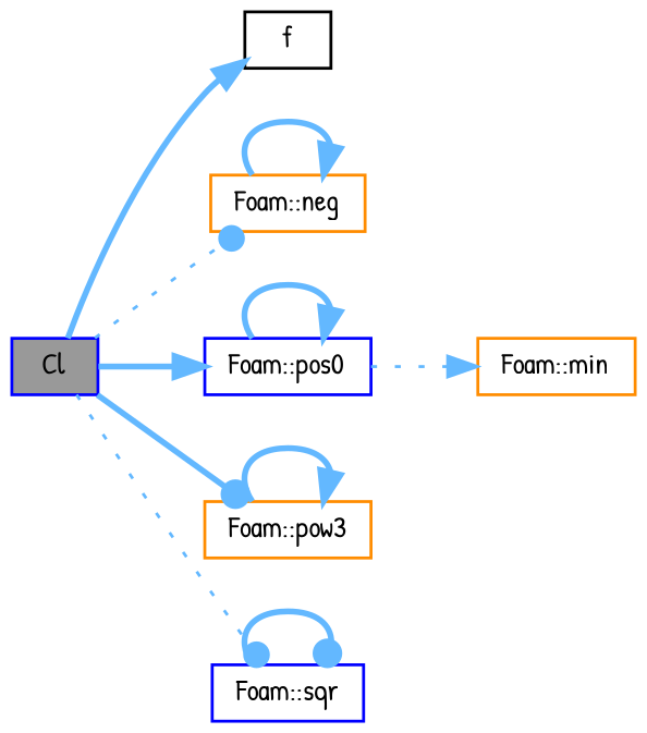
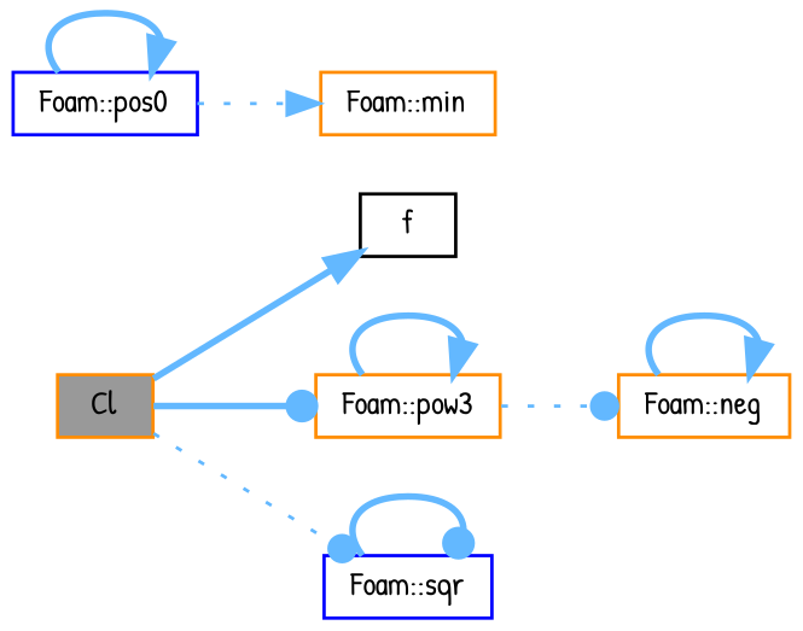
  digraph {
    fontname="Patrick Hand"
    rankdir=LR
    node [color=blue fillcolor=white fontname="Patrick Hand" fontsize=10 shape=box style=filled]
    edge [arrowhead=normal color=steelblue1 fontname="Patrick Hand" fontsize=10 labelfontname=Helvetica labelfontsize=10 style=bold]
-   n1 [fillcolor=grey60 fontcolor=black height=0.2 label=Cl width=0.4]
+   n1 [color=darkorange fillcolor=grey60 fontcolor=black height=0.2 label=Cl width=0.4]
    n2 [color=black height=0.2 label=f width=0.4]
    n3 [color=darkorange height=0.2 label="Foam::neg" width=0.4]
    n4 [height=0.2 label="Foam::pos0" width=0.4]
    n5 [color=darkorange height=0.2 label="Foam::pow3" width=0.4]
    n6 [height=0.2 label="Foam::sqr" width=0.4]
    n7 [color=darkorange height=0.2 label="Foam::min" width=0.4]
    n1 -> n2
-   n1 -> n3 [arrowhead=dot style=dotted]
-   n1 -> n4
+   n5 -> n3 [arrowhead=dot style=dotted]
    n1 -> n5 [arrowhead=dot]
    n1 -> n6 [arrowhead=dot style=dotted]
    n3 -> n3
    n4 -> n4
    n4 -> n7 [style=dotted]
    n5 -> n5
    n6 -> n6 [arrowhead=dot]
  }
